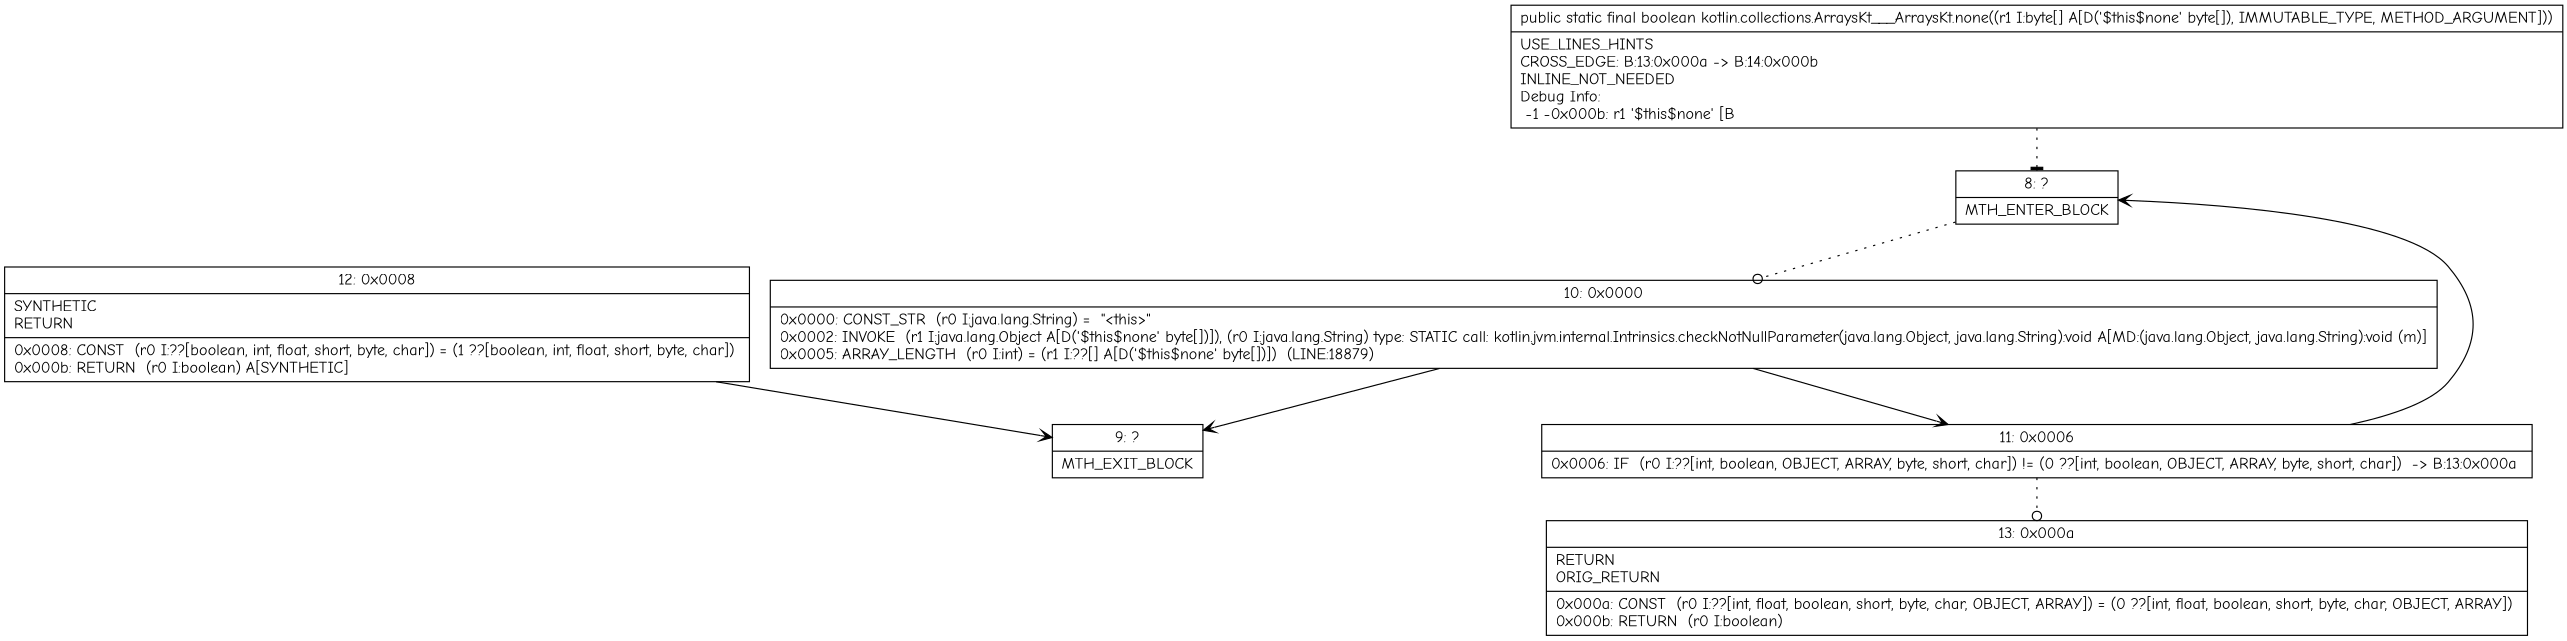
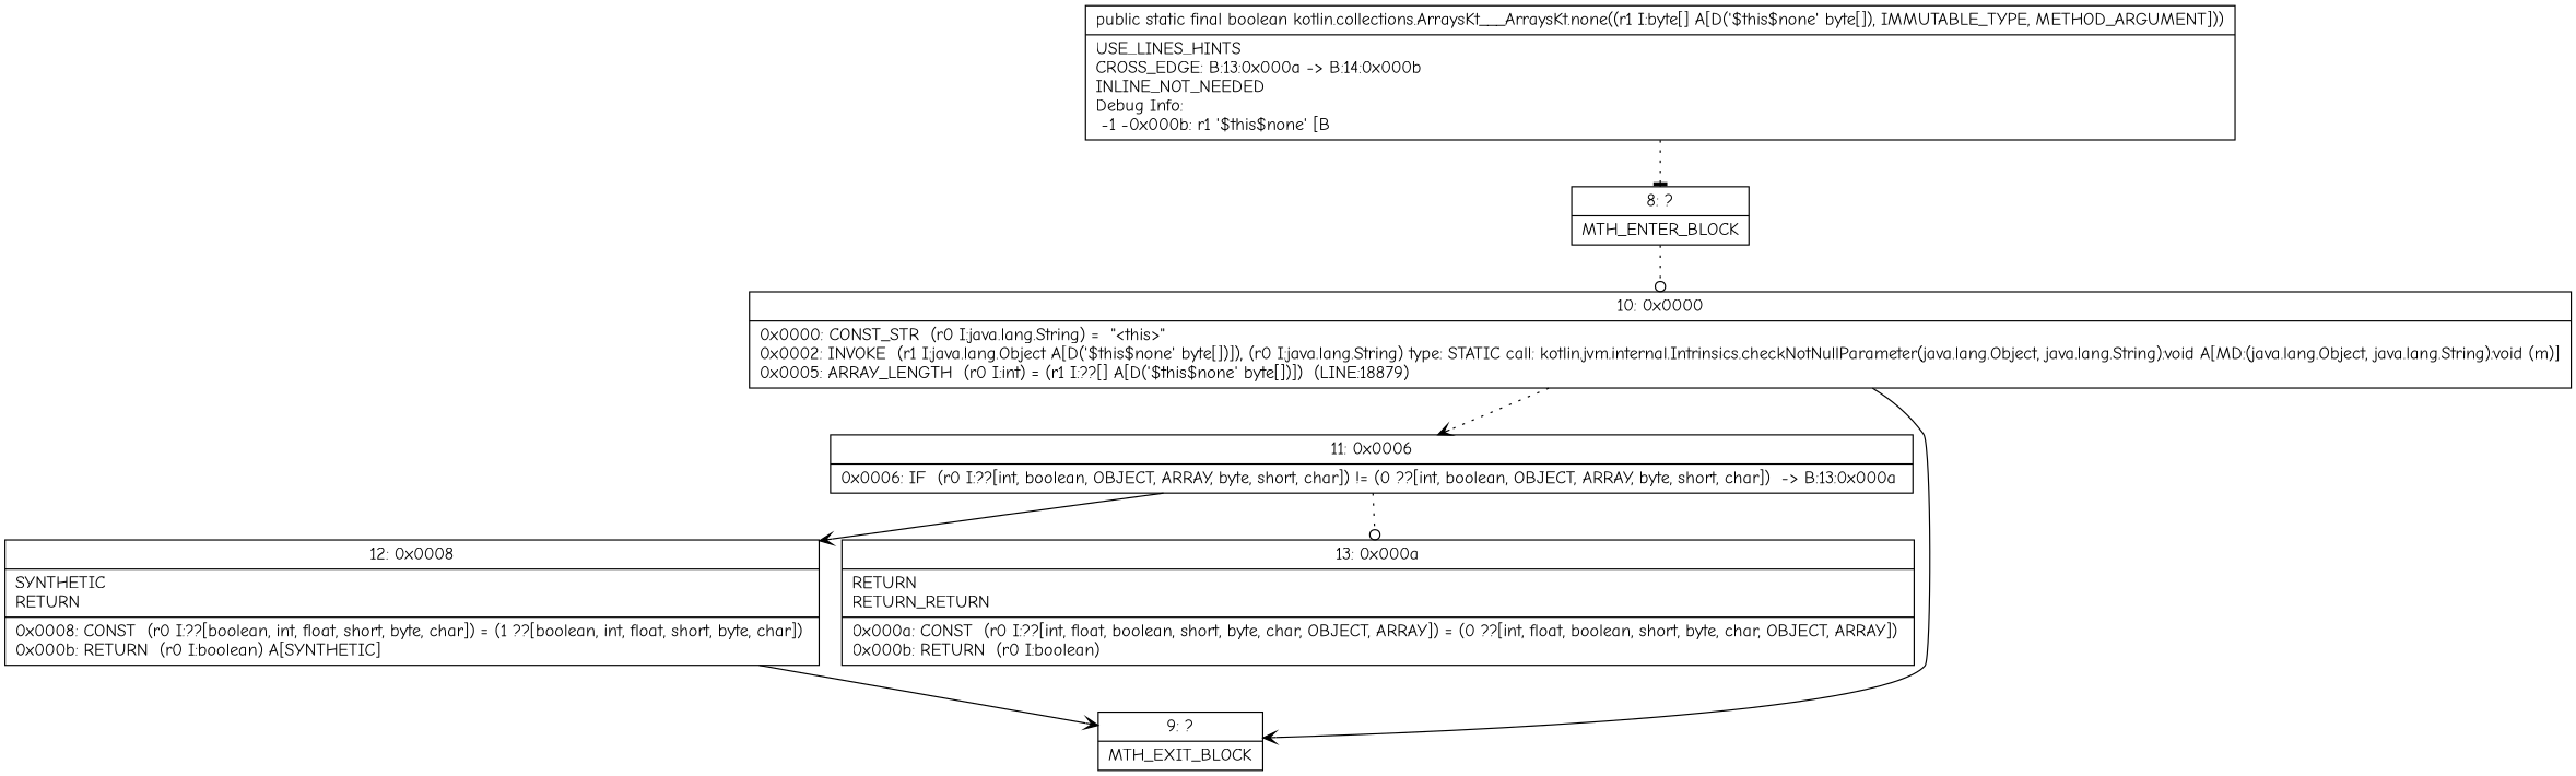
  digraph {
    fontname="Comic Neue"
    node [fontname="Comic Neue" shape=record]
    edge [arrowhead=vee fontname="Comic Neue" style=solid]
    n1 [label="{8\:\ ?|MTH_ENTER_BLOCK\l}"]
    n2 [label="{10\:\ 0x0000|0x0000: CONST_STR  (r0 I:java.lang.String) =  \"\<this\>\" \l0x0002: INVOKE  (r1 I:java.lang.Object A[D('$this$none' byte[])]), (r0 I:java.lang.String) type: STATIC call: kotlin.jvm.internal.Intrinsics.checkNotNullParameter(java.lang.Object, java.lang.String):void A[MD:(java.lang.Object, java.lang.String):void (m)]\l0x0005: ARRAY_LENGTH  (r0 I:int) = (r1 I:??[] A[D('$this$none' byte[])])  (LINE:18879)\l}"]
    n3 [label="{11\:\ 0x0006|0x0006: IF  (r0 I:??[int, boolean, OBJECT, ARRAY, byte, short, char]) != (0 ??[int, boolean, OBJECT, ARRAY, byte, short, char])  \-\> B:13:0x000a \l}"]
    n4 [label="{9\:\ ?|MTH_EXIT_BLOCK\l}"]
    n5 [label="{12\:\ 0x0008|SYNTHETIC\lRETURN\l|0x0008: CONST  (r0 I:??[boolean, int, float, short, byte, char]) = (1 ??[boolean, int, float, short, byte, char]) \l0x000b: RETURN  (r0 I:boolean) A[SYNTHETIC]\l}"]
-   n6 [label="{13\:\ 0x000a|RETURN\lORIG_RETURN\l|0x000a: CONST  (r0 I:??[int, float, boolean, short, byte, char, OBJECT, ARRAY]) = (0 ??[int, float, boolean, short, byte, char, OBJECT, ARRAY]) \l0x000b: RETURN  (r0 I:boolean) \l}"]
+   n6 [label="{13\:\ 0x000a|RETURN\lRETURN_RETURN\l|0x000a: CONST  (r0 I:??[int, float, boolean, short, byte, char, OBJECT, ARRAY]) = (0 ??[int, float, boolean, short, byte, char, OBJECT, ARRAY]) \l0x000b: RETURN  (r0 I:boolean) \l}"]
    n7 [label="{public static final boolean kotlin.collections.ArraysKt___ArraysKt.none((r1 I:byte[] A[D('$this$none' byte[]), IMMUTABLE_TYPE, METHOD_ARGUMENT]))  | USE_LINES_HINTS\lCROSS_EDGE: B:13:0x000a \-\> B:14:0x000b\lINLINE_NOT_NEEDED\lDebug Info:\l  \-1 \-0x000b: r1 '$this$none' [B\l}"]
    n1 -> n2 [arrowhead=odot style=dotted]
-   n2 -> n3
+   n2 -> n3 [style=dotted]
    n2 -> n4
-   n3 -> n1
+   n3 -> n5
    n3 -> n6 [arrowhead=odot style=dotted]
    n5 -> n4
    n7 -> n1 [arrowhead=tee style=dotted]
  }
